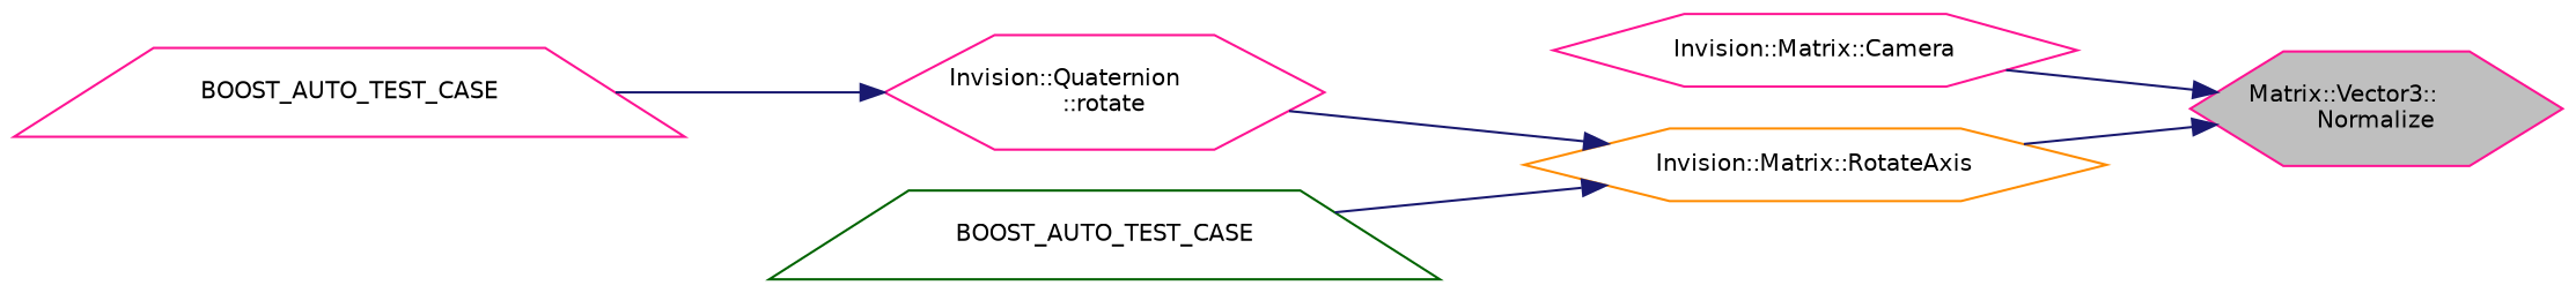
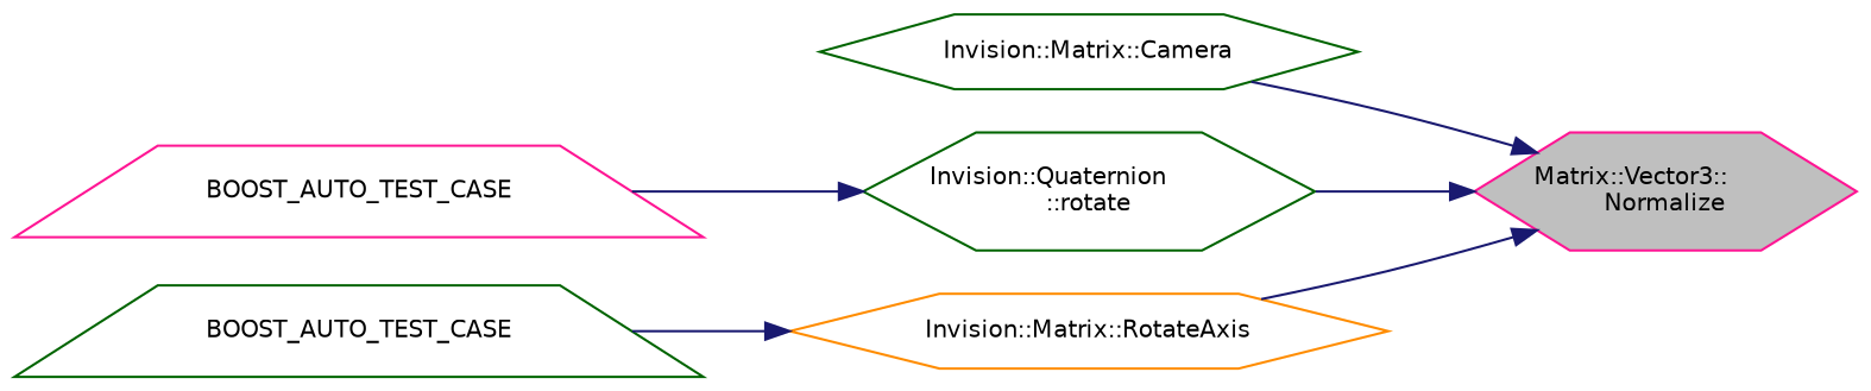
  digraph {
    rankdir=RL
    node [color=darkgreen fillcolor=white fontname=Helvetica fontsize=10 shape=hexagon style=filled]
    edge [color=midnightblue dir=back fontname=Helvetica fontsize=10 labelfontname=Helvetica labelfontsize=10 style=solid]
    n1 [color=deeppink fillcolor=grey75 fontcolor=black height=0.2 label="Matrix::Vector3::\lNormalize" width=0.4]
-   n2 [color=deeppink height=0.2 label="Invision::Matrix::Camera" width=0.4]
-   n3 [color=deeppink height=0.2 label="Invision::Quaternion\l::rotate" width=0.4]
+   n2 [height=0.2 label="Invision::Matrix::Camera" width=0.4]
+   n3 [height=0.2 label="Invision::Quaternion\l::rotate" width=0.4]
    n4 [color=darkorange height=0.2 label="Invision::Matrix::RotateAxis" width=0.4]
    n5 [color=deeppink height=0.2 label=BOOST_AUTO_TEST_CASE shape=trapezium width=0.4]
    n6 [height=0.2 label=BOOST_AUTO_TEST_CASE shape=trapezium width=0.4]
    n1 -> n2
-   n4 -> n3
+   n1 -> n3
    n1 -> n4
    n3 -> n5
    n4 -> n6
  }
